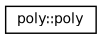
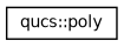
  digraph {
    rankdir=LR
-   n1 [color=black fillcolor=white fontname=Helvetica fontsize=10 height=0.2 label="poly::poly" shape=record style=filled width=0.4]
+   n1 [color=black fillcolor=white fontname=Helvetica fontsize=10 height=0.2 label="qucs::poly" shape=record style=filled width=0.4]
  }
